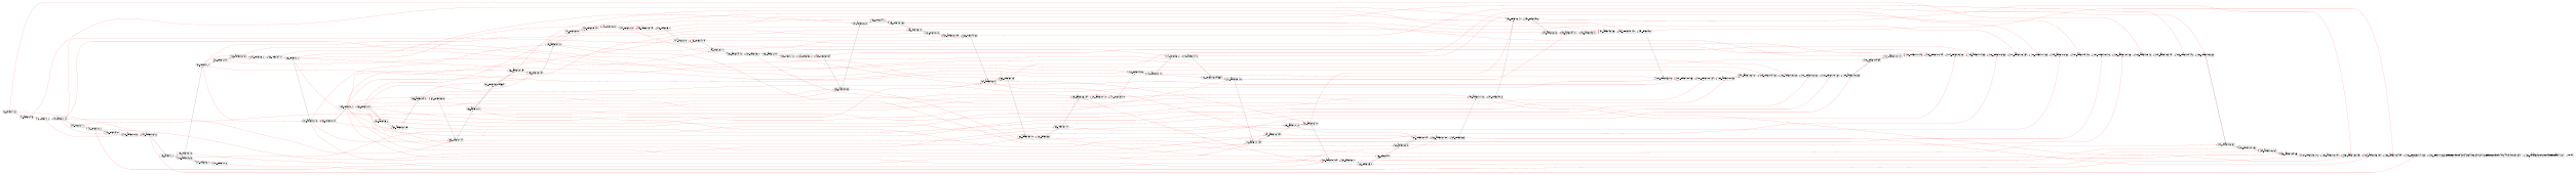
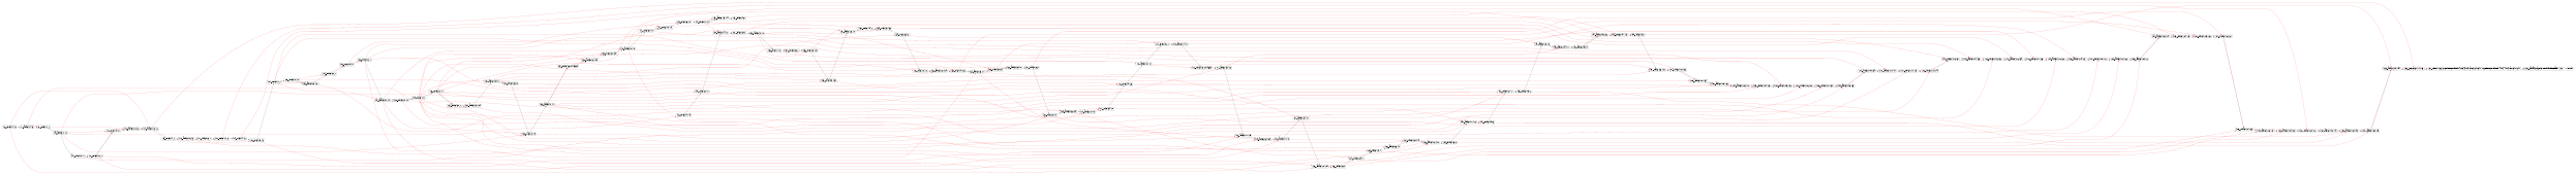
  digraph {
    rankdir=LR
    node [shape=record]
    edge [color=red]
    n1 [label="  %6 = xor i32 %4, %3"]
    n2 [label="  %7 = and i32 %4, %3"]
    n3 [label="  %14 = add i32 %13, %6"]
    n4 [label="  %123 = add i32 %122, %6"]
    n5 [label="  %8 = xor i32 %7, -1"]
    n6 [label="  %92 = sub i32 %81, %7"]
    n7 [label="  %15 = xor i32 %4, -1"]
    n8 [label="  %136 = icmp eq i32 %14, %135"]
    n9 [label="  %124 = add i32 %123, %19"]
    n10 [label="  %9 = and i32 %1, %0"]
    n11 [label="  %13 = add i32 %12, %8"]
    n12 [label="  %93 = mul i32 %92, 6"]
    n13 [label="  %10 = or i32 %2, %1"]
    n14 [label="  %12 = or i32 %9, %11"]
    n15 [label="  %35 = or i32 %27, %9"]
    n16 [label="  %48 = xor i32 %47, %9"]
    n17 [label="  %72 = xor i32 %9, %26"]
    n18 [label="  %11 = xor i32 %10, -1"]
    n19 [label="  %70 = and i32 %10, %0"]
    n20 [label="  %36 = and i32 %2, %1"]
    n21 [label="  %109 = add i32 %108, %35"]
    n22 [label="  %49 = or i32 %22, %1"]
    n23 [label="  %112 = sub i32 %111, %48"]
    n24 [label="  %73 = and i32 %21, %0"]
    n25 [label="  %104 = add i32 %103, %72"]
    n26 [label="  %78 = and i32 %11, %29"]
    n27 [label="  %80 = and i32 %11, %0"]
    n28 [label="  %71 = or i32 %69, %70"]
    n29 [label="  %79 = and i32 %64, %29"]
    n30 [label="  %121 = sub i32 %120, %78"]
    n31 [label="  %81 = and i32 %64, %0"]
    n32 [label="  %87 = sub i32 %80, %79"]
    n33 [label="  %16 = and i32 %15, %3"]
    n34 [label="  %20 = or i32 %15, %3"]
    n35 [label="  %137 = select i1 %136, i8* getelementptr inbounds ([5 x i8], [5 x i8]* @str.3, i64 0, i64 0), i8* getelementptr inbounds ([4 x i8], [4 x i8]* @str, i64 0, i64 0)"]
    n36 [label="  %17 = shl i32 %16, 1"]
    n37 [label="  %90 = add i32 %71, %16"]
    n38 [label="  %21 = xor i32 %1, -1"]
    n39 [label="  %88 = add i32 %87, %20"]
    n40 [label="  %18 = xor i32 %17, -2"]
    n41 [label="  %91 = mul i32 %90, -5"]
+   n42 [label="  %19 = or i32 %4, %3"]
    n43 [label="  %131 = sub i32 %130, %18"]
    n44 [label="  %132 = add i32 %131, %91"]
    n45 [label="  %125 = sub i32 %124, %46"]
    n46 [label="  %22 = xor i32 %2, %0"]
    n47 [label="  %23 = and i32 %22, %21"]
    n48 [label="  %27 = and i32 %21, %2"]
    n49 [label="  %61 = or i32 %21, %2"]
    n50 [label="  %89 = mul i32 %88, 3"]
    n51 [label="  %24 = xor i32 %22, -1"]
    n52 [label="  %105 = sub i32 %104, %23"]
    n53 [label="  %28 = xor i32 %27, %0"]
    n54 [label="  %40 = and i32 %27, %0"]
    n55 [label="  %82 = and i32 %27, %29"]
    n56 [label="  %62 = and i32 %61, %29"]
    n57 [label="  %100 = sub i32 %33, %73"]
    n58 [label="  %74 = xor i32 %52, -1"]
    n59 [label="  %76 = xor i32 %73, 2147483647"]
    n60 [label="  %25 = or i32 %24, %1"]
    n61 [label="  %50 = and i32 %44, %2"]
    n62 [label="  %113 = sub i32 %112, %49"]
    n63 [label="  %106 = sub i32 %105, %25"]
    n64 [label="  %26 = xor i32 %2, -1"]
    n65 [label="  %43 = or i32 %26, %0"]
    n66 [label="  %57 = and i32 %26, %0"]
    n67 [label="  %64 = and i32 %26, %1"]
    n68 [label="  %107 = sub i32 %106, %28"]
    n69 [label="  %44 = xor i32 %1, %0"]
    n70 [label="  %45 = and i32 %43, %44"]
    n71 [label="  %58 = xor i32 %44, -1"]
    n72 [label="  %59 = or i32 %57, %58"]
    n73 [label="  %65 = or i32 %52, %64"]
    n74 [label="  %29 = xor i32 %0, -1"]
    n75 [label="  %41 = or i32 %30, %0"]
    n76 [label="  %42 = xor i32 %40, %41"]
    n77 [label="  %63 = or i32 %40, %62"]
    n78 [label="  %85 = shl i32 %40, 4"]
    n79 [label="  %83 = shl i32 %82, 2"]
    n80 [label="  %30 = xor i32 %2, %1"]
    n81 [label="  %32 = and i32 %31, %29"]
    n82 [label="  %33 = and i32 %29, %1"]
    n83 [label="  %38 = and i32 %37, %29"]
    n84 [label="  %39 = or i32 %30, %29"]
    n85 [label="  %69 = and i32 %36, %29"]
    n86 [label="  %108 = sub i32 %107, %32"]
    n87 [label="  %31 = xor i32 %30, -1"]
    n88 [label="  %56 = or i32 %30, %33"]
    n89 [label="  %66 = and i32 %30, %0"]
    n90 [label="  %77 = and i32 %30, %76"]
    n91 [label="  %34 = xor i32 %33, %2"]
    n92 [label="  %60 = or i32 %33, %2"]
    n93 [label="  %97 = add i32 %96, %38"]
    n94 [label="  %110 = sub i32 %109, %39"]
    n95 [label="  %84 = mul i32 %69, 11"]
    n96 [label="  %68 = or i32 %31, %0"]
    n97 [label="  %111 = add i32 %110, %41"]
    n98 [label="  %116 = sub i32 %115, %56"]
    n99 [label="  %67 = shl i32 %66, 1"]
    n100 [label="  %95 = add i32 %94, %77"]
    n101 [label="  %119 = add i32 %118, %68"]
    n102 [label="  %102 = sub i32 %101, %34"]
    n103 [label="  %94 = add i32 %60, %3"]
    n104 [label="  %101 = sub i32 %100, %53"]
    n105 [label="  %103 = add i32 %102, %36"]
    n106 [label="  %37 = xor i32 %36, 2147483647"]
    n107 [label="  %86 = and i32 %36, %0"]
    n108 [label="  %122 = add i32 %121, %86"]
    n109 [label="%98 = puts i32 %97, %42"]
    n110 [label="  %126 = sub i32 %125, %63"]
    n111 [label="  %130 = add i32 %129, %85"]
    n112 [label="  %99 = shl i32 %98, 1"]
    n113 [label="  %46 = shl i32 %45, 1"]
    n114 [label="  %51 = shl i32 %50, 2"]
-   n115 [label="  %47 = or i32 %2, %0"]
    n116 [label="  %114 = sub i32 %113, %51"]
    n117 [label="  %52 = and i32 %2, %0"]
    n118 [label="  %53 = or i32 %1, %0"]
    n119 [label="  %55 = or i32 %52, %54"]
    n120 [label="  %115 = add i32 %114, %55"]
    n121 [label="  %54 = xor i32 %53, -1"]
    n122 [label="  %118 = sub i32 %117, %65"]
    n123 [label="  %75 = and i32 %74, %1"]
    n124 [label="  %117 = add i32 %116, %59"]
    n125 [label="  %127 = sub i32 %126, %67"]
    n126 [label="  %128 = sub i32 %127, %83"]
    n127 [label="  %120 = add i32 %119, %75"]
    n128 [label="  %129 = add i32 %128, %84"]
    n129 [label="  %96 = add i32 %95, %4"]
    n130 [label="  %134 = add i32 %133, %89"]
    n131 [label="  %135 = add i32 %134, %99"]
    n132 [label="  %133 = add i32 %132, %93"]
    n133 [label="  %138 = tail call i32 @puts(i8* nonnull dereferenceable(1) %137)"]
    n134 [label="  ret void"]
    n1 -> n2 [color=""]
    n1 -> n3
    n1 -> n4
    n2 -> n5 [color=""]
    n2 -> n5
    n2 -> n6
    n3 -> n7 [color=""]
    n3 -> n8
    n4 -> n9 [color=""]
    n4 -> n9
    n5 -> n10 [color=""]
    n5 -> n11
    n6 -> n12 [color=""]
    n6 -> n12
    n7 -> n33 [color=""]
    n7 -> n33
    n7 -> n34
    n8 -> n35 [color=""]
    n8 -> n35
    n9 -> n45 [color=""]
    n9 -> n45
    n10 -> n13 [color=""]
    n10 -> n14
    n10 -> n15
    n10 -> n16
    n10 -> n17
    n11 -> n3 [color=""]
    n11 -> n3
    n12 -> n103 [color=""]
    n12 -> n132
    n13 -> n18 [color=""]
    n13 -> n18
    n13 -> n19
    n14 -> n11 [color=""]
    n14 -> n11
    n15 -> n20 [color=""]
    n15 -> n21
    n16 -> n22 [color=""]
    n16 -> n23
    n17 -> n24 [color=""]
    n17 -> n25
    n18 -> n14 [color=""]
    n18 -> n14
    n18 -> n26
    n18 -> n27
    n19 -> n28 [color=""]
    n19 -> n28
    n20 -> n85
    n20 -> n105
    n20 -> n106 [color=""]
    n20 -> n106
    n20 -> n107
    n21 -> n94 [color=""]
    n21 -> n94
    n22 -> n61 [color=""]
    n22 -> n62
    n23 -> n62 [color=""]
    n23 -> n62
    n24 -> n57
    n24 -> n58 [color=""]
    n24 -> n59
    n25 -> n52 [color=""]
    n25 -> n52
    n26 -> n29 [color=""]
    n26 -> n30
    n27 -> n31 [color=""]
    n27 -> n32
    n28 -> n17 [color=""]
    n28 -> n37
    n29 -> n27 [color=""]
    n29 -> n32
    n30 -> n108 [color=""]
    n30 -> n108
    n31 -> n6
    n31 -> n55 [color=""]
    n32 -> n39 [color=""]
    n32 -> n39
    n33 -> n36 [color=""]
    n33 -> n36
    n33 -> n37
    n34 -> n38 [color=""]
    n34 -> n39
    n35 -> n133 [color=""]
    n35 -> n133
    n36 -> n40 [color=""]
    n36 -> n40
    n37 -> n41 [color=""]
    n37 -> n41
    n38 -> n24
    n38 -> n46 [color=""]
    n38 -> n47
    n38 -> n48
    n38 -> n49
    n39 -> n50 [color=""]
    n39 -> n50
+   n40 -> n42 [color=""]
    n40 -> n43
    n41 -> n6 [color=""]
    n41 -> n132
+   n42 -> n9
+   n42 -> n34 [color=""]
    n43 -> n44 [color=""]
    n43 -> n44
    n44 -> n132 [color=""]
    n44 -> n132
    n45 -> n110 [color=""]
    n45 -> n110
    n46 -> n22
    n46 -> n47 [color=""]
    n46 -> n47
    n46 -> n51
    n47 -> n51 [color=""]
    n47 -> n52
    n48 -> n15
    n48 -> n53 [color=""]
    n48 -> n53
    n48 -> n54
    n48 -> n55
    n49 -> n56 [color=""]
    n49 -> n56
    n50 -> n37 [color=""]
    n50 -> n130
    n51 -> n60 [color=""]
    n51 -> n60
    n52 -> n63 [color=""]
    n52 -> n63
    n53 -> n68
    n53 -> n74 [color=""]
    n54 -> n75 [color=""]
    n54 -> n76
    n54 -> n77
    n54 -> n78
    n55 -> n79 [color=""]
    n55 -> n79
    n56 -> n77 [color=""]
    n56 -> n77
    n57 -> n104 [color=""]
    n57 -> n104
    n58 -> n123 [color=""]
    n58 -> n123
    n59 -> n90 [color=""]
    n59 -> n90
    n60 -> n63
    n60 -> n64
    n61 -> n114 [color=""]
    n61 -> n114
    n62 -> n116 [color=""]
    n62 -> n116
    n63 -> n68 [color=""]
    n63 -> n68
    n64 -> n17
    n64 -> n48 [color=""]
    n64 -> n65
    n64 -> n66
    n64 -> n67
    n65 -> n69 [color=""]
    n65 -> n70
    n66 -> n71 [color=""]
    n66 -> n72
    n67 -> n29
    n67 -> n31
    n67 -> n73 [color=""]
    n67 -> n73
    n68 -> n86 [color=""]
    n68 -> n86
    n69 -> n61
    n69 -> n70 [color=""]
    n69 -> n70
    n69 -> n71
    n70 -> n113 [color=""]
    n70 -> n113
    n71 -> n72 [color=""]
    n71 -> n72
    n72 -> n92 [color=""]
    n72 -> n124
    n73 -> n89 [color=""]
    n73 -> n122
    n74 -> n26
    n74 -> n29
    n74 -> n55
    n74 -> n56
    n74 -> n80 [color=""]
    n74 -> n81
    n74 -> n82
    n74 -> n83
    n74 -> n84
    n74 -> n85
    n75 -> n76 [color=""]
    n75 -> n76
    n75 -> n97
    n76 -> n65 [color=""]
    n76 -> n109
    n77 -> n67 [color=""]
    n77 -> n110
    n78 -> n107 [color=""]
    n78 -> n111
    n79 -> n95 [color=""]
    n79 -> n126
    n80 -> n75
    n80 -> n84
    n80 -> n87 [color=""]
    n80 -> n87
    n80 -> n88
    n80 -> n89
    n80 -> n90
    n81 -> n82 [color=""]
    n81 -> n86
    n82 -> n57
    n82 -> n88
    n82 -> n91 [color=""]
    n82 -> n91
    n82 -> n92
    n83 -> n84 [color=""]
    n83 -> n93
    n84 -> n54 [color=""]
    n84 -> n94
    n85 -> n19 [color=""]
    n85 -> n28
    n85 -> n95
    n86 -> n21 [color=""]
    n86 -> n21
    n87 -> n81 [color=""]
    n87 -> n81
    n87 -> n96
    n88 -> n66 [color=""]
    n88 -> n98
    n89 -> n99 [color=""]
    n89 -> n99
    n90 -> n26 [color=""]
    n90 -> n100
    n91 -> n15 [color=""]
    n91 -> n102
    n92 -> n49 [color=""]
    n92 -> n103
    n93 -> n109 [color=""]
    n93 -> n109
    n94 -> n97 [color=""]
    n94 -> n97
    n95 -> n78 [color=""]
    n95 -> n128
    n96 -> n85 [color=""]
    n96 -> n101
    n97 -> n23 [color=""]
    n97 -> n23
    n98 -> n124 [color=""]
    n98 -> n124
    n99 -> n96 [color=""]
    n99 -> n125
    n100 -> n129 [color=""]
    n100 -> n129
    n101 -> n127 [color=""]
    n101 -> n127
    n102 -> n105 [color=""]
    n102 -> n105
    n103 -> n100 [color=""]
    n103 -> n100
    n104 -> n102 [color=""]
    n104 -> n102
    n105 -> n25 [color=""]
    n105 -> n25
    n106 -> n83 [color=""]
    n106 -> n83
    n107 -> n32 [color=""]
    n107 -> n108
    n108 -> n4 [color=""]
    n108 -> n4
    n109 -> n112 [color=""]
    n109 -> n112
    n110 -> n125 [color=""]
    n110 -> n125
    n111 -> n43 [color=""]
    n111 -> n43
    n112 -> n57 [color=""]
    n112 -> n131
    n113 -> n45
-   n113 -> n115 [color=""]
    n114 -> n116
    n114 -> n117 [color=""]
-   n115 -> n16 [color=""]
-   n115 -> n16
    n116 -> n120 [color=""]
    n116 -> n120
    n117 -> n58
    n117 -> n73
    n117 -> n118 [color=""]
    n117 -> n119
    n118 -> n104
    n118 -> n121 [color=""]
    n118 -> n121
    n119 -> n88 [color=""]
    n119 -> n120
    n120 -> n98 [color=""]
    n120 -> n98
    n121 -> n119 [color=""]
    n121 -> n119
    n122 -> n101 [color=""]
    n122 -> n101
    n123 -> n59 [color=""]
    n123 -> n127
    n124 -> n122 [color=""]
    n124 -> n122
    n125 -> n126 [color=""]
    n125 -> n126
    n126 -> n128 [color=""]
    n126 -> n128
    n127 -> n30 [color=""]
    n127 -> n30
    n128 -> n111 [color=""]
    n128 -> n111
    n129 -> n93 [color=""]
    n129 -> n93
    n130 -> n131 [color=""]
    n130 -> n131
    n131 -> n8 [color=""]
    n131 -> n8
    n132 -> n130 [color=""]
    n132 -> n130
    n133 -> n134 [color=""]
  }
